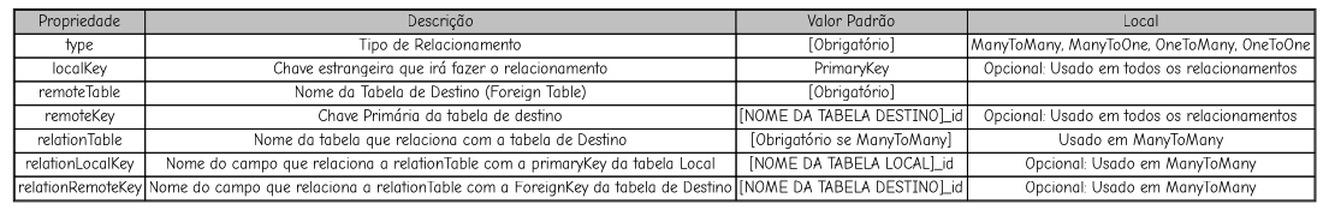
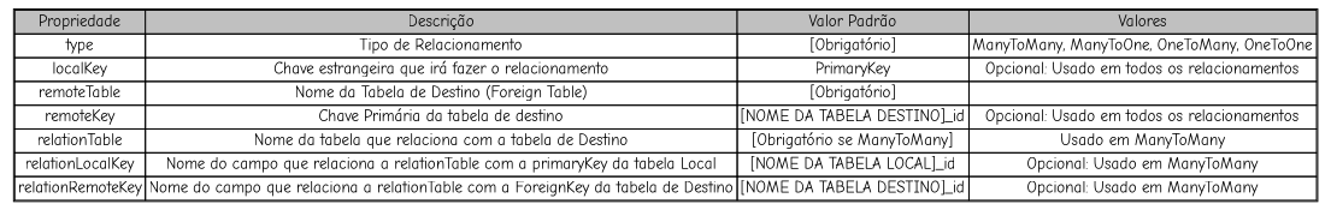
  digraph {
    fontname="Comic Neue"
-   n1 [label=< <TABLE BORDER="1" CELLBORDER="1" CELLSPACING="0">  <tr> 	<td BGCOLOR="gray">Propriedade</td> 	<td BGCOLOR="gray">Descrição</td>	 	<td BGCOLOR="gray">Valor Padrão</td> 	<td BGCOLOR="gray">Local</td> </tr>  <tr> 	<td>type</td> 	<td>Tipo de Relacionamento</td>	 	<td>[Obrigatório]</td> 	<td>ManyToMany, ManyToOne, OneToMany, OneToOne</td>		 </tr>  <tr> 	<td>localKey</td> 	<td>Chave estrangeira que irá fazer o relacionamento</td>	 	<td>PrimaryKey</td> 	<td>Opcional: Usado em todos os relacionamentos</td>		 </tr>  <tr> 	<td>remoteTable</td> 	<td>Nome da Tabela de Destino (Foreign Table)</td>	 	<td>[Obrigatório]</td> 	<td></td>		 </tr>  <tr> 	<td>remoteKey</td> 	<td>Chave Primária da tabela de destino</td>	 	<td>[NOME DA TABELA DESTINO]_id</td> 	<td>Opcional: Usado em todos os relacionamentos</td>		 </tr>  <tr> 	<td>relationTable</td> 	<td>Nome da tabela que relaciona com a tabela de Destino</td>	 	<td>[Obrigatório se ManyToMany]</td> 	<td>Usado em ManyToMany</td>		 </tr>    <tr> 	<td>relationLocalKey</td> 	<td>Nome do campo que relaciona a relationTable com a primaryKey da tabela Local</td>	 	<td>[NOME DA TABELA LOCAL]_id</td> 	<td>Opcional: Usado em ManyToMany</td>		 </tr>  <tr> 	<td>relationRemoteKey</td> 	<td>Nome do campo que relaciona a relationTable com a ForeignKey da tabela de Destino</td>	 	<td>[NOME DA TABELA DESTINO]_id</td> 	<td>Opcional: Usado em ManyToMany</td>		 </tr>     </TABLE> > shape=plaintext fontname="Comic Neue"]
+   n1 [label=< <TABLE BORDER="1" CELLBORDER="1" CELLSPACING="0">  <tr> 	<td BGCOLOR="gray">Propriedade</td> 	<td BGCOLOR="gray">Descrição</td>	 	<td BGCOLOR="gray">Valor Padrão</td> 	<td BGCOLOR="gray">Valores</td> </tr>  <tr> 	<td>type</td> 	<td>Tipo de Relacionamento</td>	 	<td>[Obrigatório]</td> 	<td>ManyToMany, ManyToOne, OneToMany, OneToOne</td>		 </tr>  <tr> 	<td>localKey</td> 	<td>Chave estrangeira que irá fazer o relacionamento</td>	 	<td>PrimaryKey</td> 	<td>Opcional: Usado em todos os relacionamentos</td>		 </tr>  <tr> 	<td>remoteTable</td> 	<td>Nome da Tabela de Destino (Foreign Table)</td>	 	<td>[Obrigatório]</td> 	<td></td>		 </tr>  <tr> 	<td>remoteKey</td> 	<td>Chave Primária da tabela de destino</td>	 	<td>[NOME DA TABELA DESTINO]_id</td> 	<td>Opcional: Usado em todos os relacionamentos</td>		 </tr>  <tr> 	<td>relationTable</td> 	<td>Nome da tabela que relaciona com a tabela de Destino</td>	 	<td>[Obrigatório se ManyToMany]</td> 	<td>Usado em ManyToMany</td>		 </tr>    <tr> 	<td>relationLocalKey</td> 	<td>Nome do campo que relaciona a relationTable com a primaryKey da tabela Local</td>	 	<td>[NOME DA TABELA LOCAL]_id</td> 	<td>Opcional: Usado em ManyToMany</td>		 </tr>  <tr> 	<td>relationRemoteKey</td> 	<td>Nome do campo que relaciona a relationTable com a ForeignKey da tabela de Destino</td>	 	<td>[NOME DA TABELA DESTINO]_id</td> 	<td>Opcional: Usado em ManyToMany</td>		 </tr>     </TABLE> > shape=plaintext fontname="Comic Neue"]
  }
